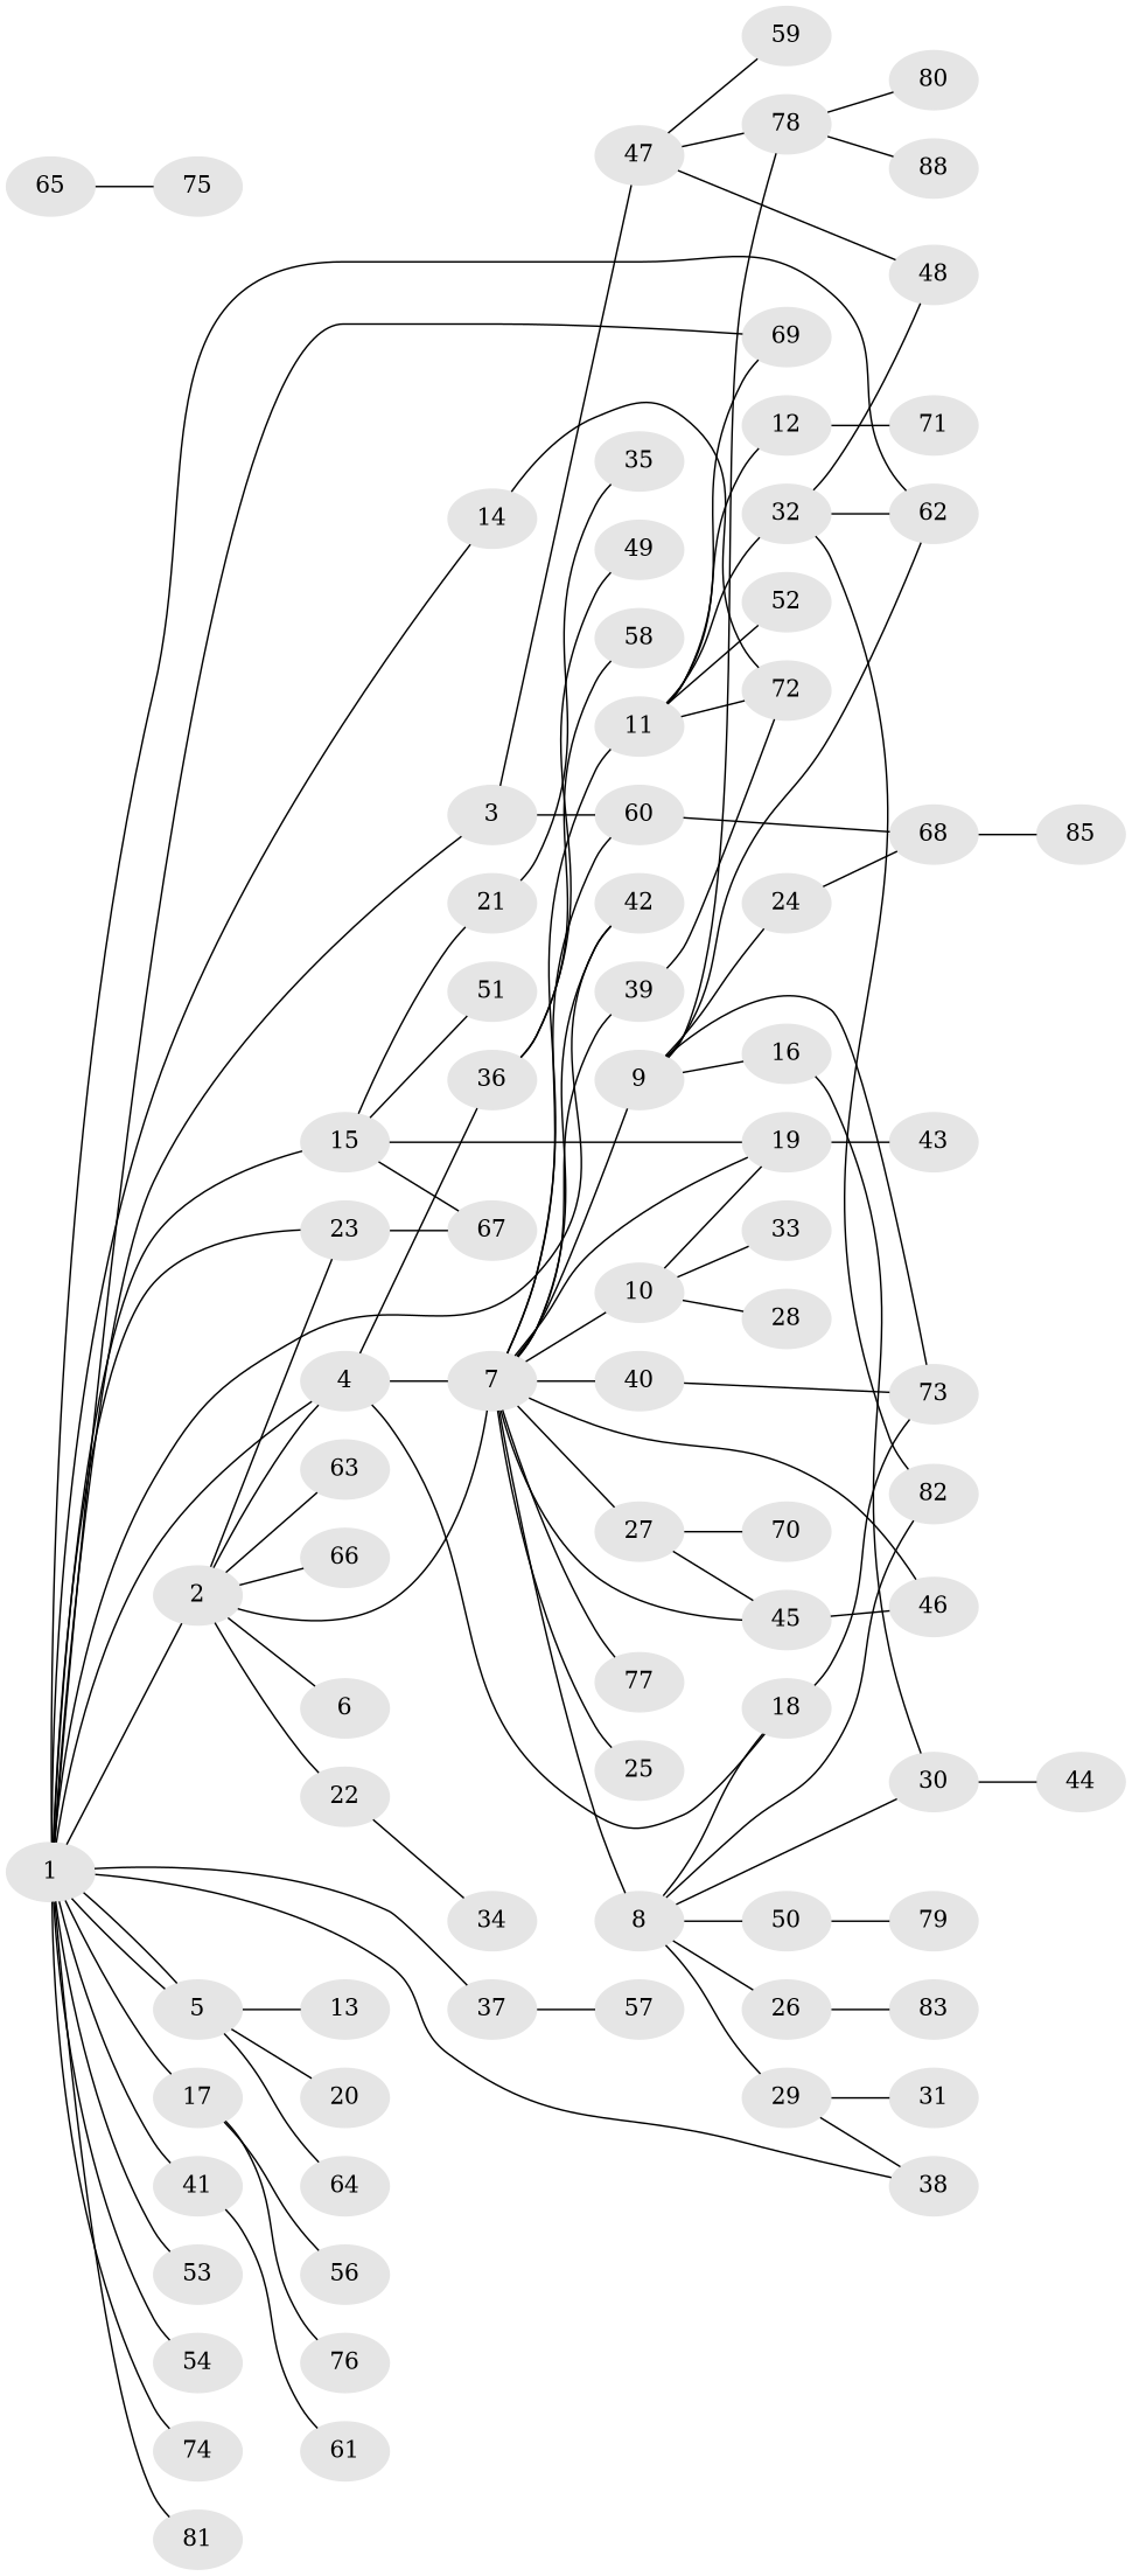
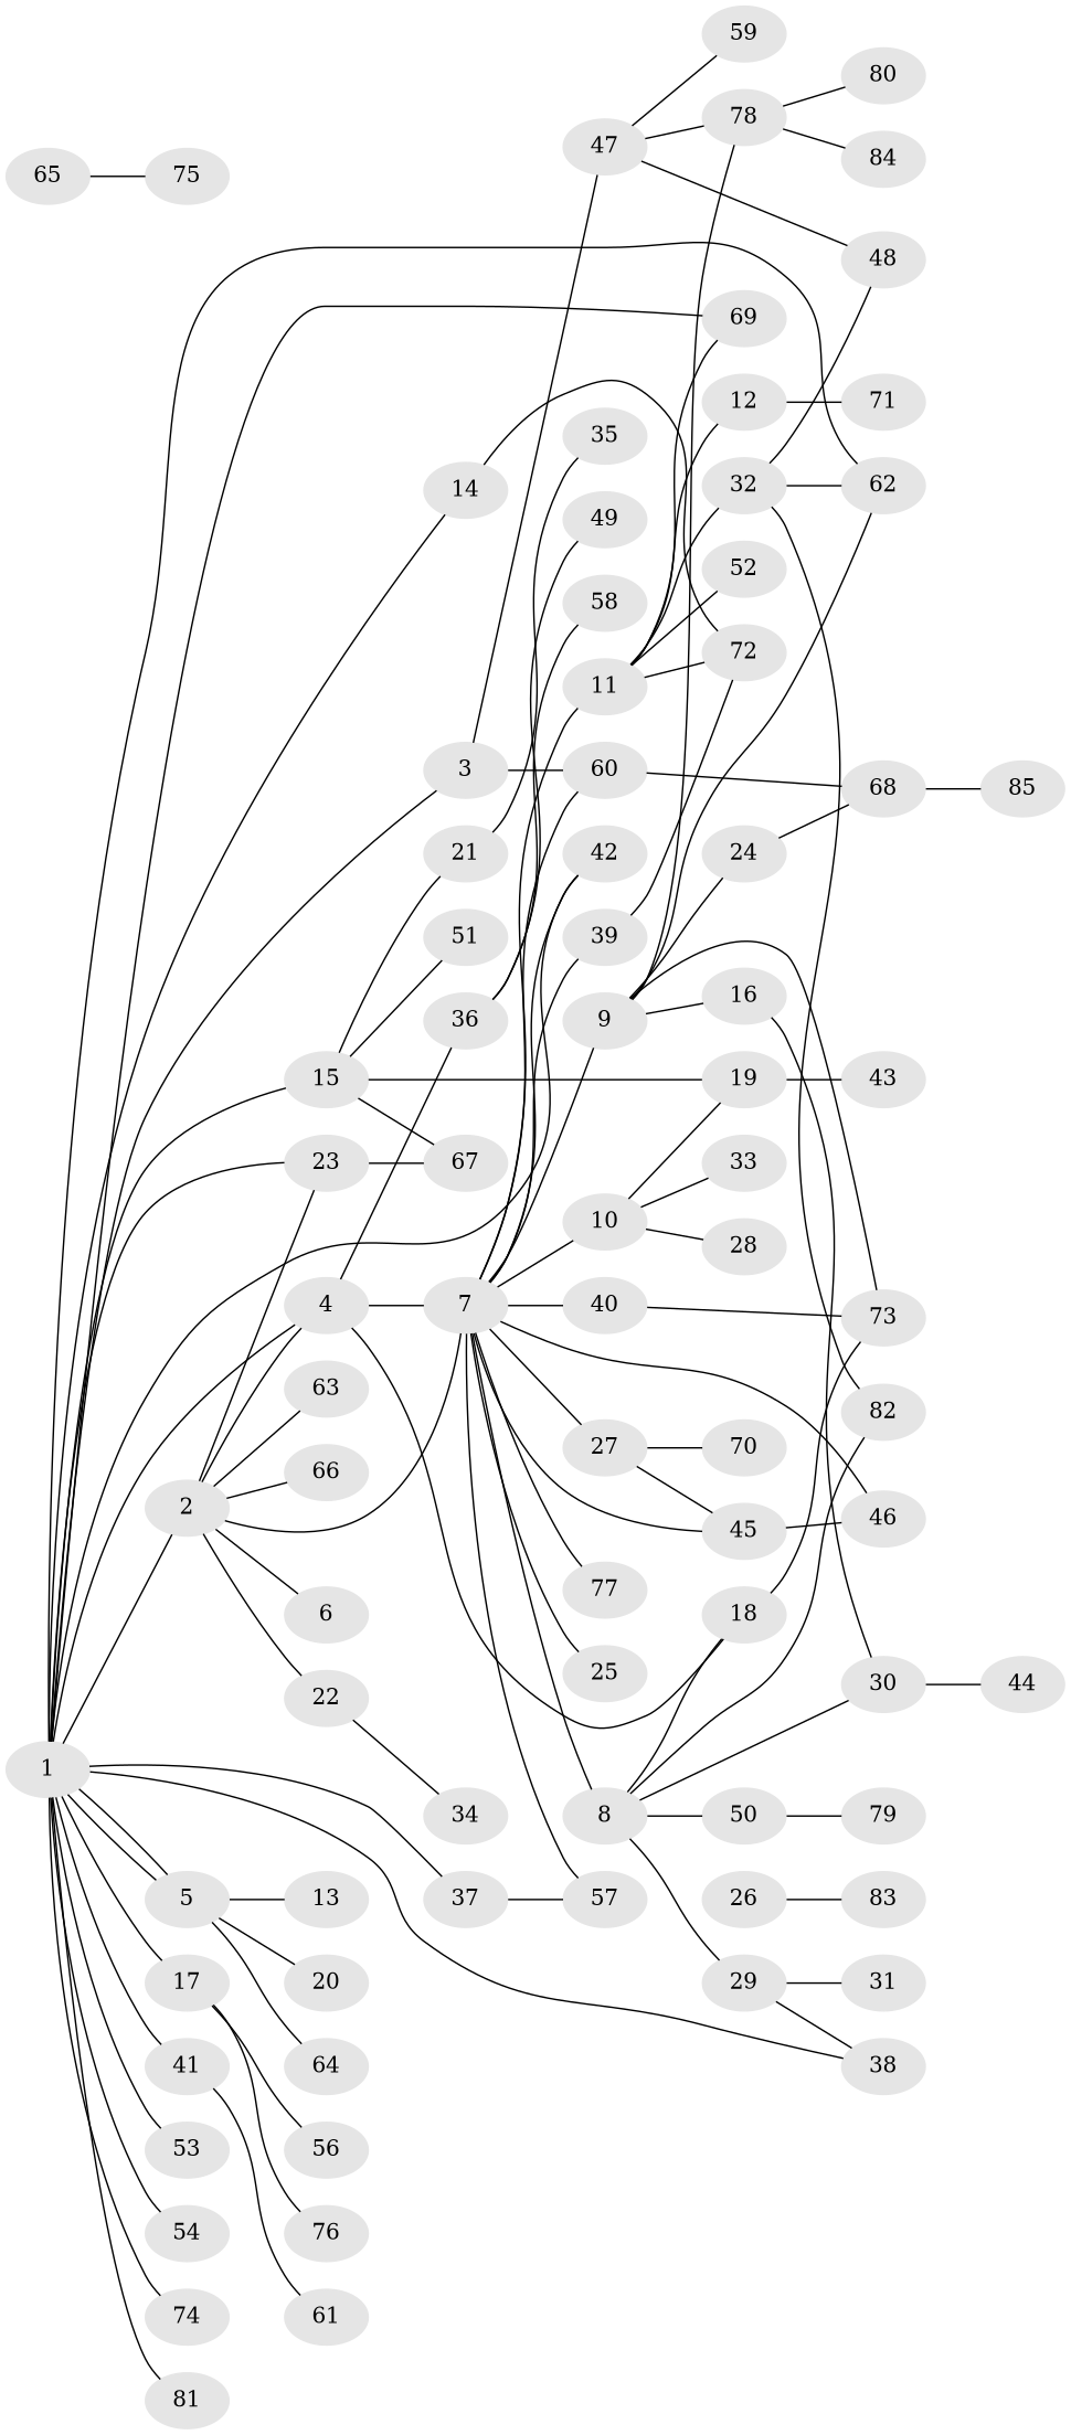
  graph {
    rankdir=LR
    node [color=gray90 style=filled]
    1
    2
    3
    4
    5
    14
    15
    17
    23
    37
    38
    41
    42
    53
    54
    62
    69
    74
    81
    6
    7
    22
    63
    66
    47
    60
    18
    36
    13
    20
    64
    72
    19
    21
    51
    67
    56
    76
    57
    61
    8
    9
    10
    11
    25
    27
    39
    40
    45
    46
    77
    34
    78
    48
    59
    68
    73
    49
    58
    26
    29
    30
    50
    82
    16
    24
    28
    33
    12
    32
    52
    70
    83
    31
    44
    79
    80
-   84 [label=88]
+   84
    43
    71
    35
    85
    65
    75
    1 -- 2
    1 -- 3
    1 -- 4
    1 -- 5
    1 -- 5
    1 -- 14
    1 -- 15
    1 -- 17
    1 -- 23
    1 -- 37
    1 -- 38
    1 -- 41
    1 -- 42
    1 -- 53
    1 -- 54
    1 -- 62
    1 -- 69
    1 -- 74
    1 -- 81
    2 -- 4
    2 -- 23
    2 -- 6
    2 -- 7
    2 -- 22
    2 -- 63
    2 -- 66
    3 -- 47
    3 -- 60
    4 -- 7
    4 -- 18
    4 -- 36
    5 -- 13
    5 -- 20
    5 -- 64
    14 -- 72
    15 -- 19
    15 -- 21
    15 -- 51
    15 -- 67
    17 -- 56
    17 -- 76
    23 -- 67
    37 -- 57
    41 -- 61
    7 -- 42
    7 -- 60
-   7 -- 19
+   7 -- 57
    7 -- 8
    7 -- 9
    7 -- 10
    7 -- 11
    7 -- 25
    7 -- 27
    7 -- 39
    7 -- 40
    7 -- 45
    7 -- 46
    7 -- 77
    22 -- 34
    47 -- 78
    47 -- 48
    47 -- 59
    60 -- 68
    18 -- 73
    36 -- 49
    36 -- 58
    19 -- 43
    21 -- 35
    8 -- 18
-   8 -- 26
    8 -- 29
    8 -- 30
    8 -- 50
    8 -- 82
    9 -- 62
    9 -- 78
    9 -- 73
    9 -- 16
    9 -- 24
    10 -- 19
    10 -- 28
    10 -- 33
    11 -- 69
    11 -- 72
    11 -- 12
    11 -- 32
    11 -- 52
    27 -- 45
    27 -- 70
    39 -- 72
    40 -- 73
    45 -- 46
    78 -- 80
    78 -- 84
    68 -- 85
    26 -- 83
    29 -- 38
    29 -- 31
    30 -- 44
    50 -- 79
    16 -- 30
    24 -- 68
    12 -- 71
    32 -- 62
    32 -- 48
    32 -- 82
    65 -- 75
  }
